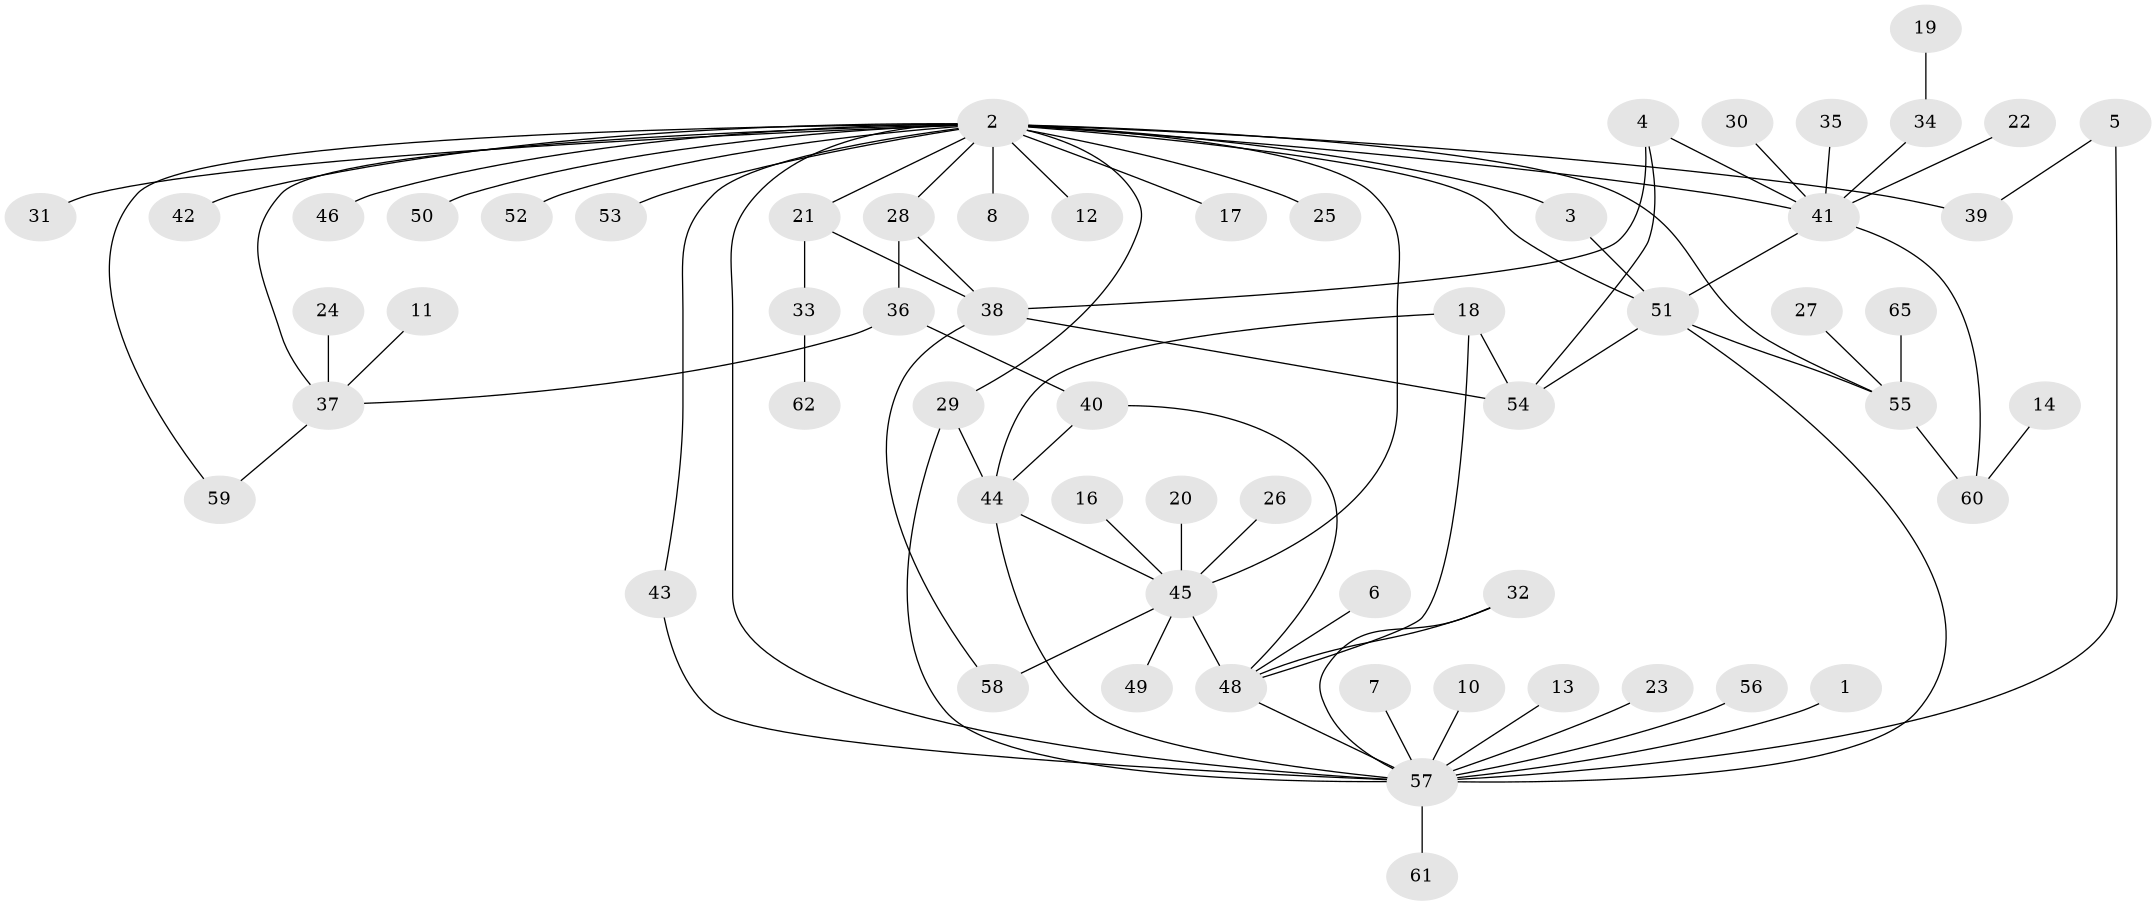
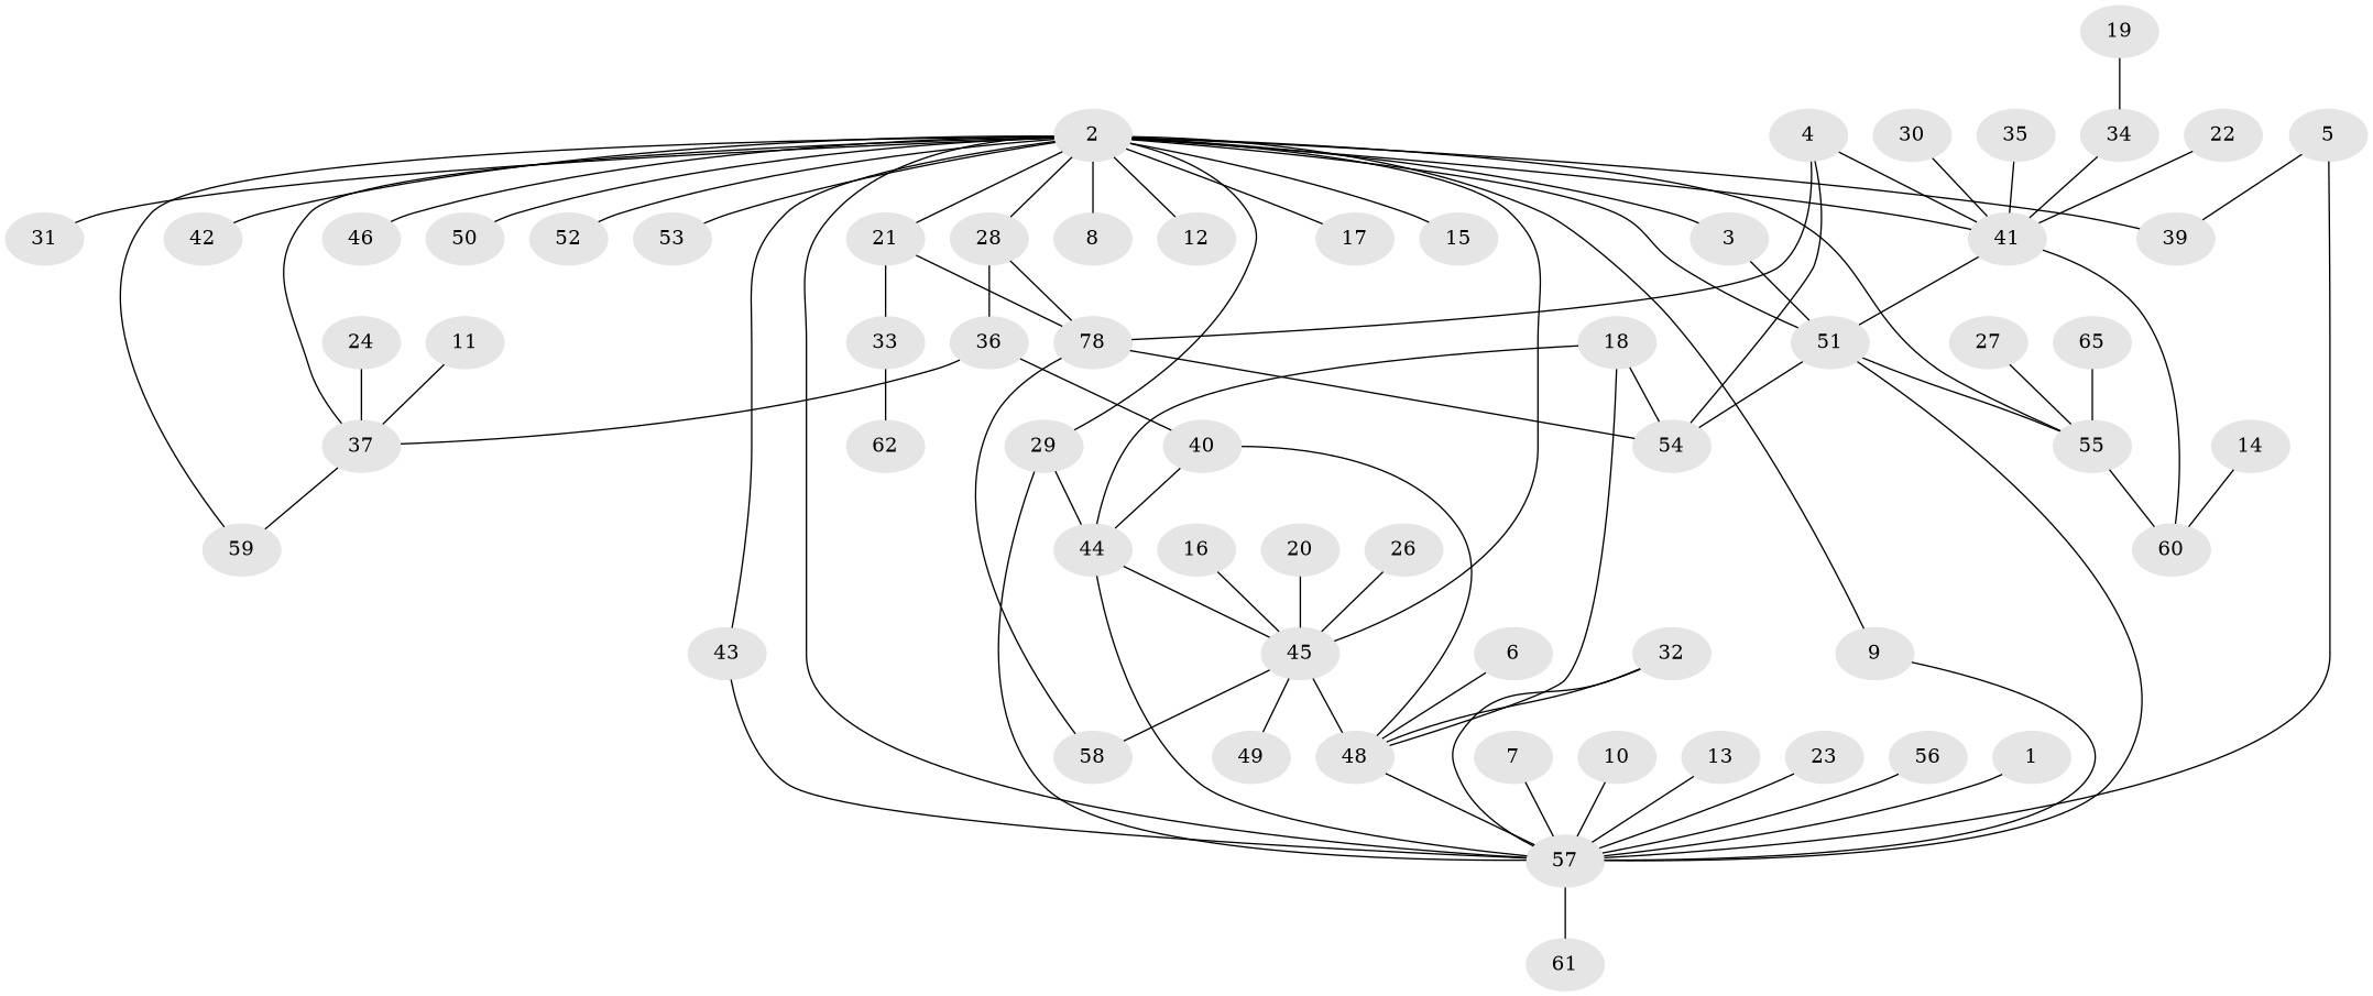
  graph {
    node [color=gray90 style=filled]
    edge [weight=1.0]
    1
    57
    61
    2
    3
    8
+   9
    12
    17
    21
-   25
+   25 [label=15]
    28
    29
    31
    37
    39
    41
    42
    43
    45
    46
    50
    51
    52
    53
    55
    59
-   38
+   38 [label=78]
    33
    36
    44
    60
    48
    58
    49
    54
    4
    5
    6
    7
    10
    11
    13
    14
    n45 [label=65]
    16
    18
    19
    34
    20
    62
    22
    23
    24
    26
    27
    40
    30
    32
    35
    56
    1 -- 57
    57 -- 61
    2 -- 57
    2 -- 3
    2 -- 8
+   2 -- 9
    2 -- 12
    2 -- 17
    2 -- 21
    2 -- 25
    2 -- 28
    2 -- 29
    2 -- 31
    2 -- 37
    2 -- 39
    2 -- 41
    2 -- 42
    2 -- 43
    2 -- 45 [weight=2.0]
    2 -- 46
    2 -- 50
    2 -- 51
    2 -- 52
    2 -- 53
    2 -- 55
    2 -- 59
    3 -- 51
+   9 -- 57
    21 -- 38
    21 -- 33
    28 -- 38
    28 -- 36
    29 -- 57
    29 -- 44
    37 -- 59
    41 -- 51
    41 -- 60
    43 -- 57
    45 -- 48
    45 -- 58
    45 -- 49
    51 -- 57
    51 -- 55
    51 -- 54
    55 -- 60
    38 -- 58
    38 -- 54
    33 -- 62
    36 -- 37
    36 -- 40
    44 -- 57
    44 -- 45
    48 -- 57 [weight=2.0]
    4 -- 41
    4 -- 38
    4 -- 54
    5 -- 57
    5 -- 39
    6 -- 48
    7 -- 57
    10 -- 57
    11 -- 37
    13 -- 57
    14 -- 60
    n45 -- 55
    16 -- 45
    18 -- 44
    18 -- 48
    18 -- 54
    19 -- 34
    34 -- 41
    20 -- 45
    22 -- 41
    23 -- 57
    24 -- 37
    26 -- 45
    27 -- 55
    40 -- 44 [weight=2.0]
    40 -- 48
    30 -- 41
    32 -- 57
    32 -- 48
    35 -- 41
    56 -- 57
  }
